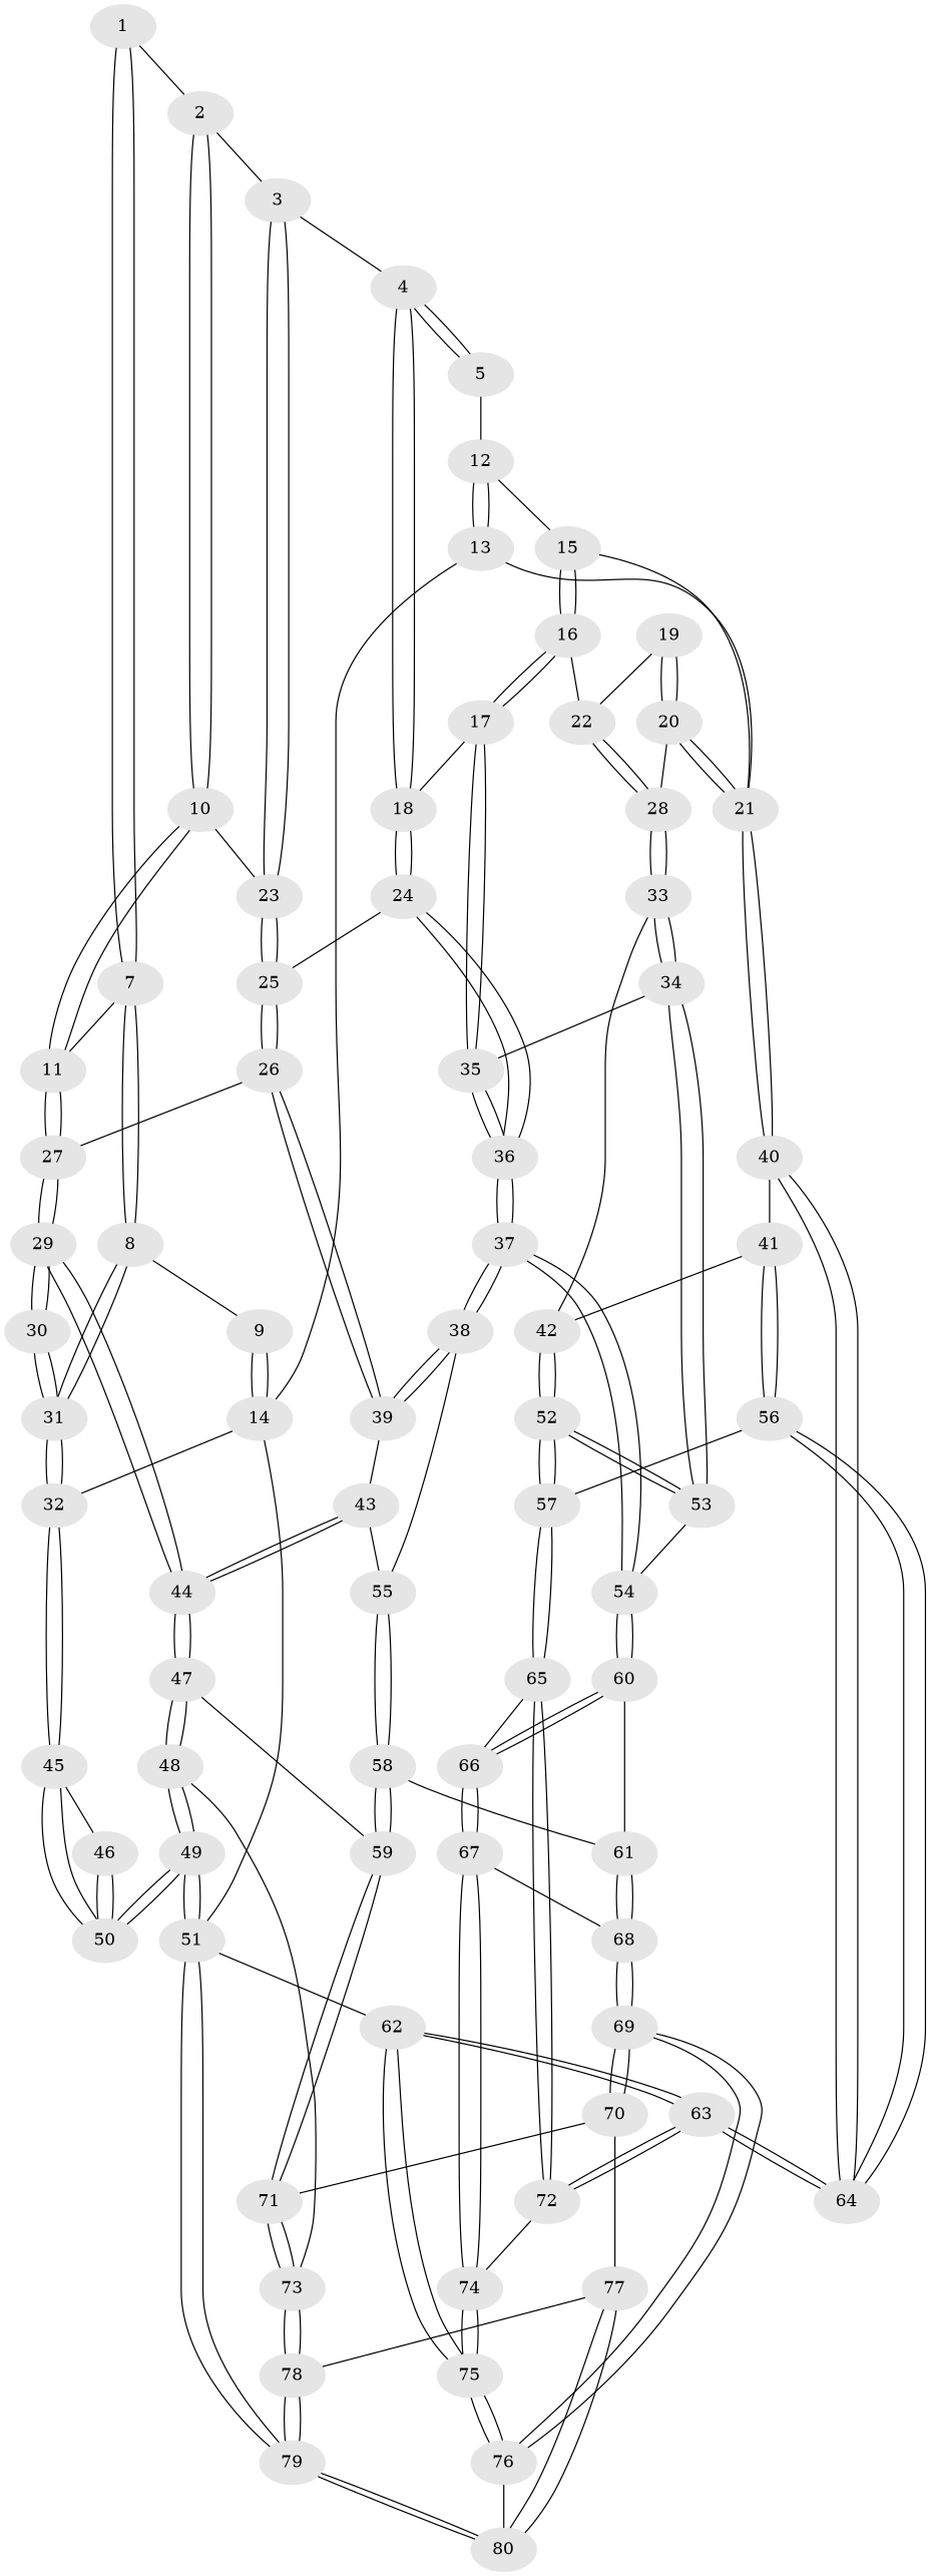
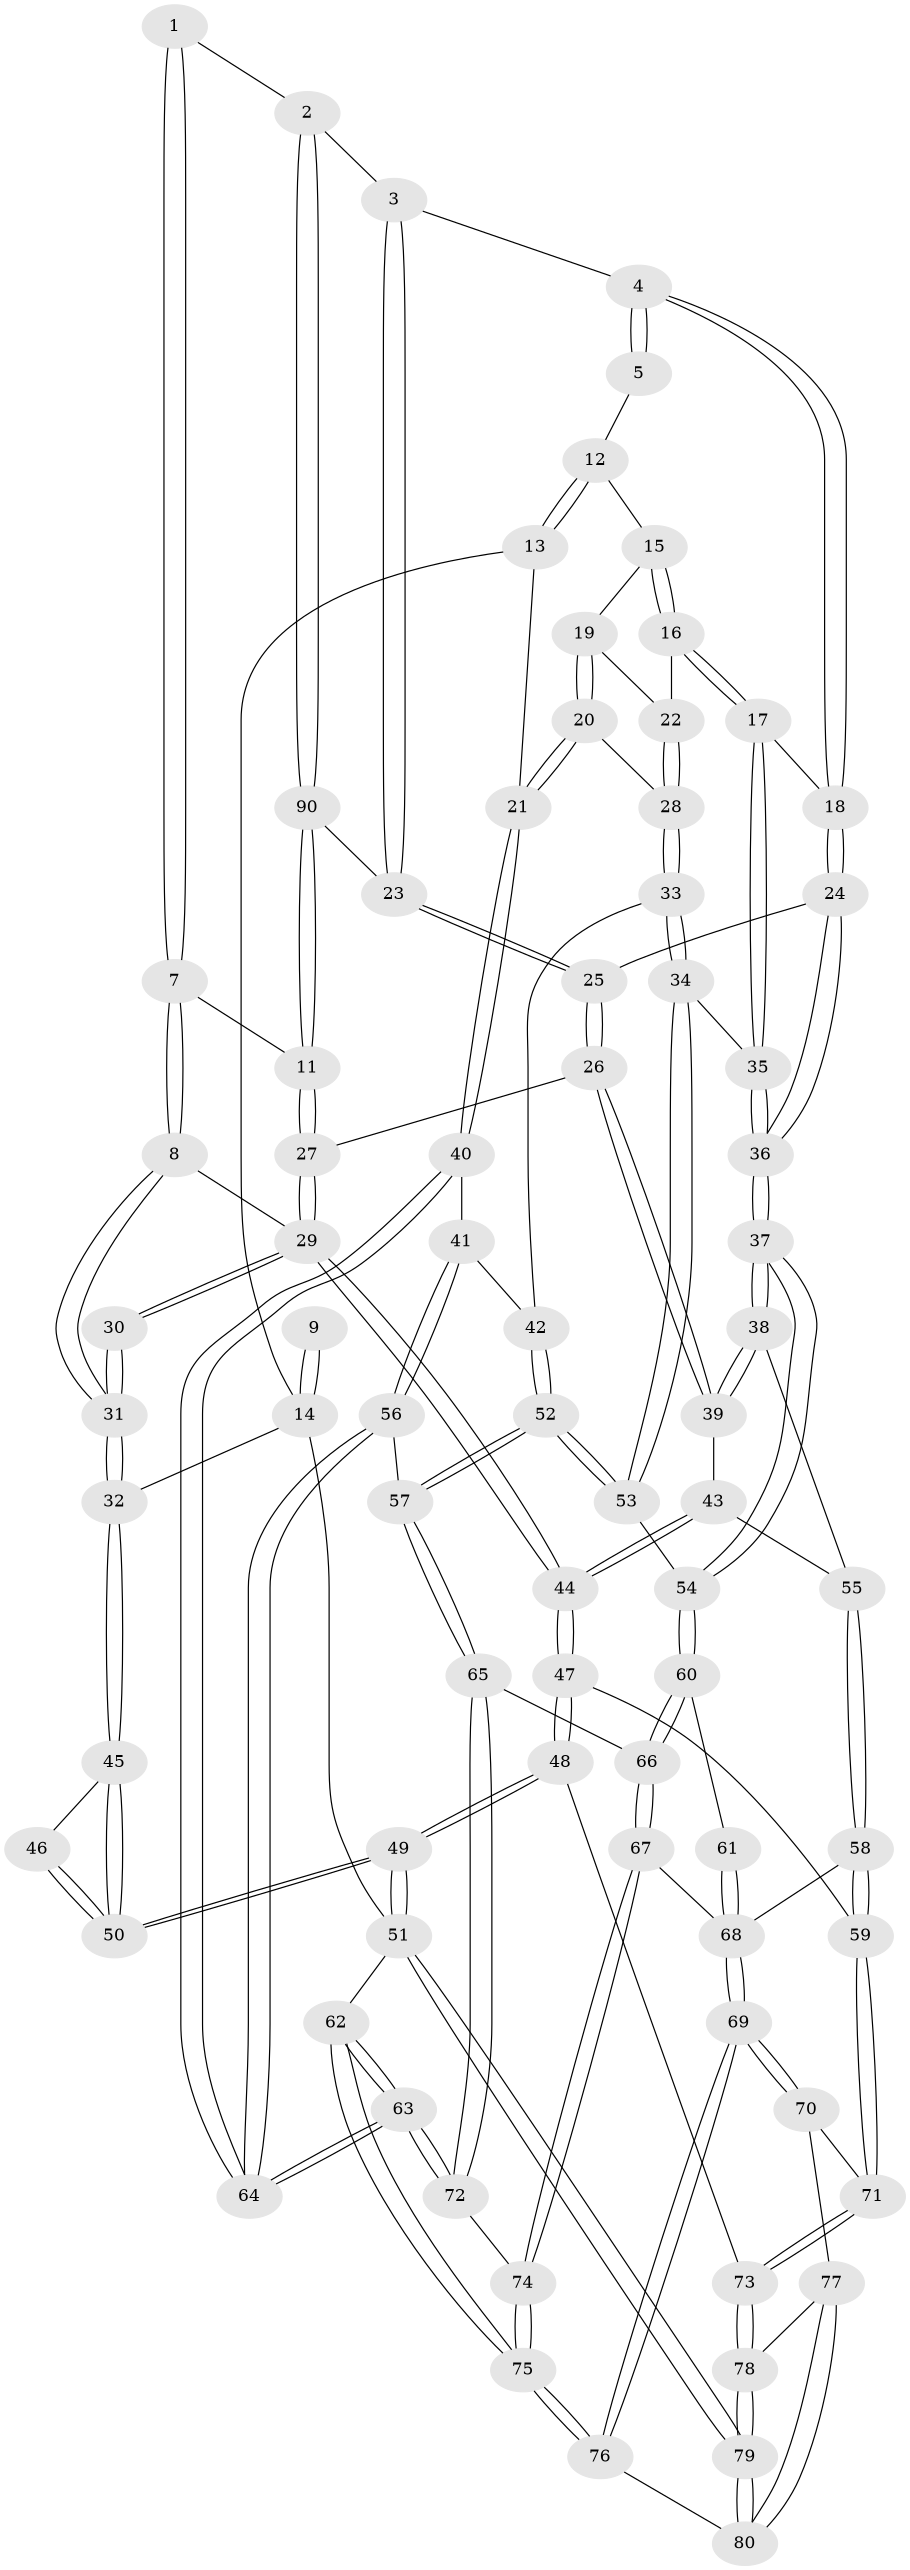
  graph {
    node [color=gray90 style=filled]
    1
    2
    7
    3
-   10
+   10 [label=90]
    8
    11
    4
    23
    5
    18
    25
    12
    24
    13
    15
    9
    14
    31
    27
    32
    51
    29
    21
    16
    19
    40
    62
    63
    75
    45
    79
    17
    22
    20
    35
    28
    36
    33
    41
    64
    26
    37
    39
    43
    30
    44
    34
    42
    47
    46
    50
    53
    52
    54
    38
    55
    60
    58
    56
    57
    48
    59
    49
    73
    71
    78
    80
    65
    61
    66
    72
    68
    67
    69
    76
    74
    70
    77
    1 -- 2
    1 -- 7
    1 -- 7
    2 -- 3
    2 -- 10
    2 -- 10
    7 -- 8
    7 -- 8
    7 -- 11
    3 -- 4
    3 -- 23
    3 -- 23
    10 -- 11
    10 -- 11
    10 -- 23
-   8 -- 9
+   8 -- 29
    8 -- 31
    8 -- 31
    11 -- 27
    11 -- 27
    4 -- 5
    4 -- 5
    4 -- 18
    4 -- 18
    23 -- 25
    23 -- 25
    5 -- 12
    18 -- 24
    18 -- 24
    25 -- 26
    25 -- 26
    12 -- 13
    12 -- 13
    12 -- 15
    24 -- 25
    24 -- 36
    24 -- 36
    13 -- 14
    13 -- 21
    15 -- 16
    15 -- 16
-   15 -- 21
+   15 -- 19
    9 -- 14
    9 -- 14
    14 -- 32
    14 -- 51
    31 -- 32
    31 -- 32
    27 -- 29
    27 -- 29
    32 -- 45
    32 -- 45
    51 -- 62
    51 -- 79
    51 -- 79
    29 -- 30
    29 -- 30
    29 -- 44
    29 -- 44
    21 -- 40
    21 -- 40
    16 -- 17
    16 -- 17
    16 -- 22
    19 -- 22
    19 -- 20
    19 -- 20
    40 -- 41
    40 -- 64
    40 -- 64
    62 -- 63
    62 -- 63
    62 -- 75
    62 -- 75
    63 -- 64
    63 -- 64
    63 -- 72
    63 -- 72
    75 -- 76
    75 -- 76
    45 -- 46
    45 -- 50
    45 -- 50
    79 -- 80
    79 -- 80
    17 -- 18
    17 -- 35
    17 -- 35
    22 -- 28
    22 -- 28
    20 -- 21
    20 -- 21
    20 -- 28
    35 -- 36
    35 -- 36
    28 -- 33
    28 -- 33
    36 -- 37
    36 -- 37
    33 -- 34
    33 -- 34
    33 -- 42
    41 -- 42
    41 -- 56
    41 -- 56
    26 -- 27
    26 -- 39
    26 -- 39
    37 -- 54
    37 -- 54
    37 -- 38
    37 -- 38
    39 -- 43
    43 -- 44
    43 -- 44
    43 -- 55
    30 -- 31
    30 -- 31
    44 -- 47
    44 -- 47
    34 -- 35
    34 -- 53
    34 -- 53
    42 -- 52
    42 -- 52
    47 -- 48
    47 -- 48
    47 -- 59
    46 -- 50
    46 -- 50
    53 -- 54
    52 -- 53
    52 -- 53
    52 -- 57
    52 -- 57
    54 -- 60
    54 -- 60
    38 -- 39
    38 -- 39
    38 -- 55
    55 -- 58
    55 -- 58
    60 -- 61
    60 -- 66
    60 -- 66
    58 -- 59
    58 -- 59
-   58 -- 61
+   58 -- 68
    56 -- 64
    56 -- 64
    56 -- 57
    57 -- 65
    57 -- 65
    48 -- 49
    48 -- 49
    48 -- 73
    59 -- 71
    59 -- 71
    49 -- 51
    49 -- 51
    49 -- 50
    49 -- 50
    73 -- 78
    73 -- 78
    71 -- 73
    71 -- 73
    78 -- 79
    78 -- 79
    65 -- 66
    65 -- 72
    65 -- 72
    61 -- 68
    61 -- 68
    66 -- 67
    66 -- 67
    72 -- 74
    68 -- 69
    68 -- 69
    67 -- 68
    67 -- 74
    67 -- 74
    69 -- 76
    69 -- 76
    69 -- 70
    69 -- 70
    76 -- 80
    74 -- 75
    74 -- 75
    70 -- 71
    70 -- 77
    77 -- 78
    77 -- 80
    77 -- 80
  }
